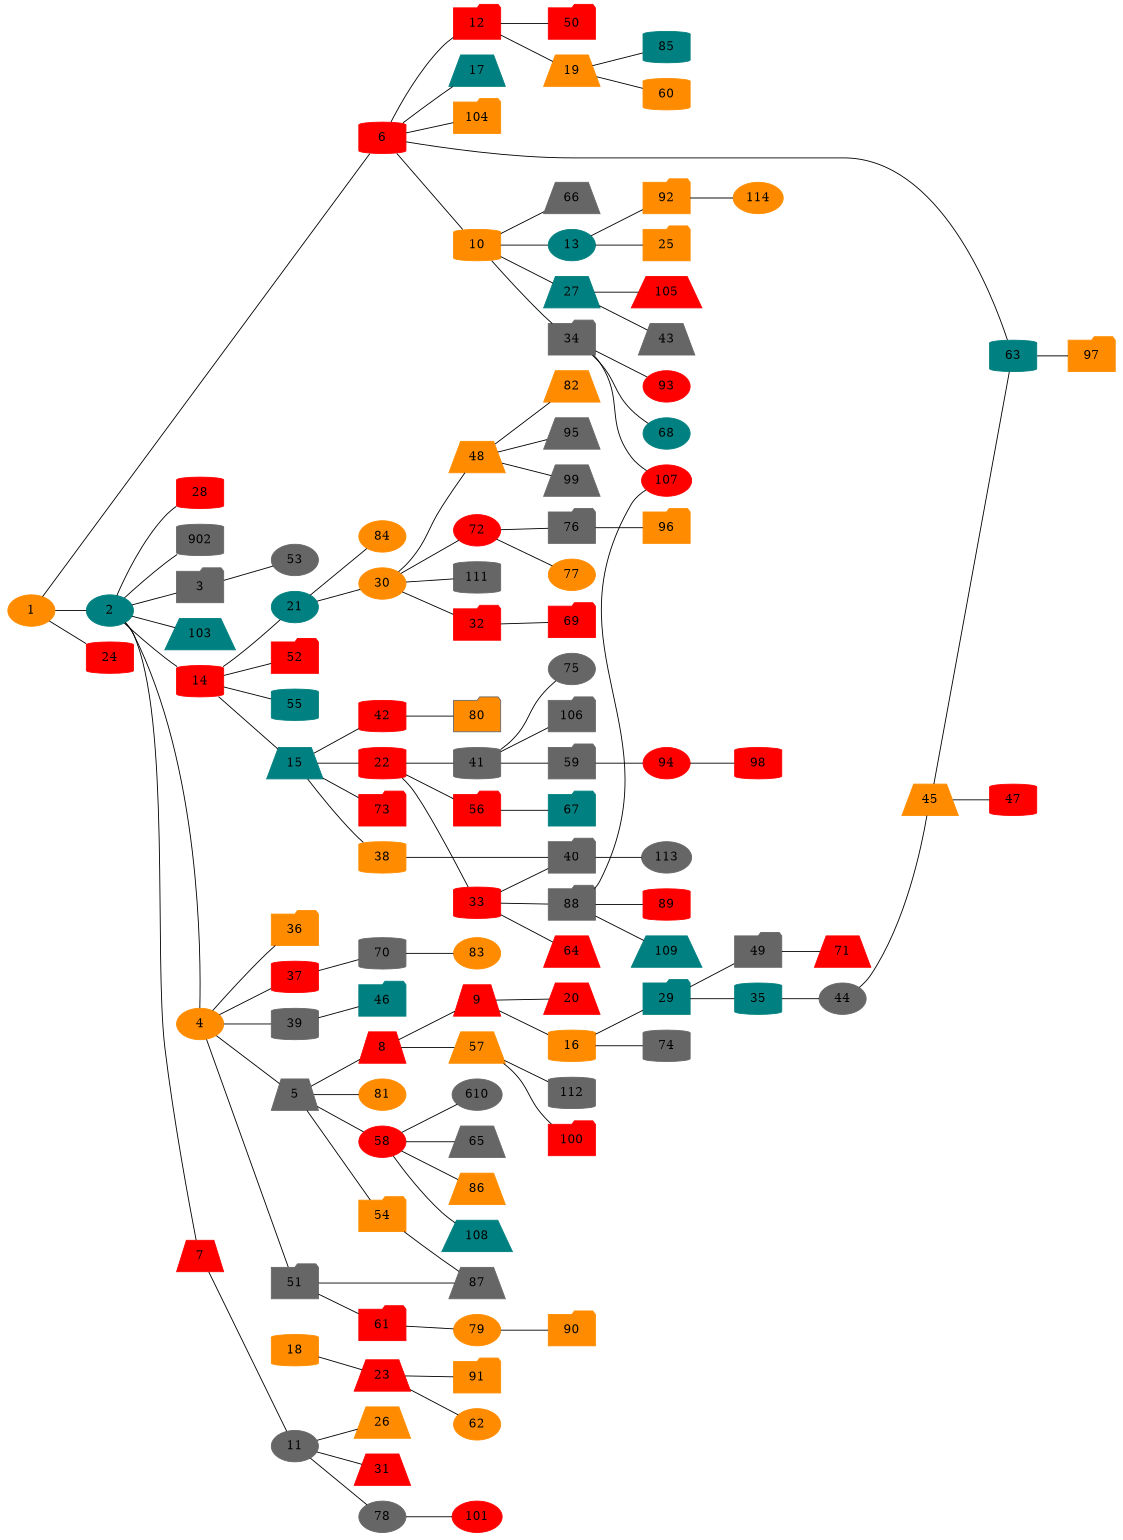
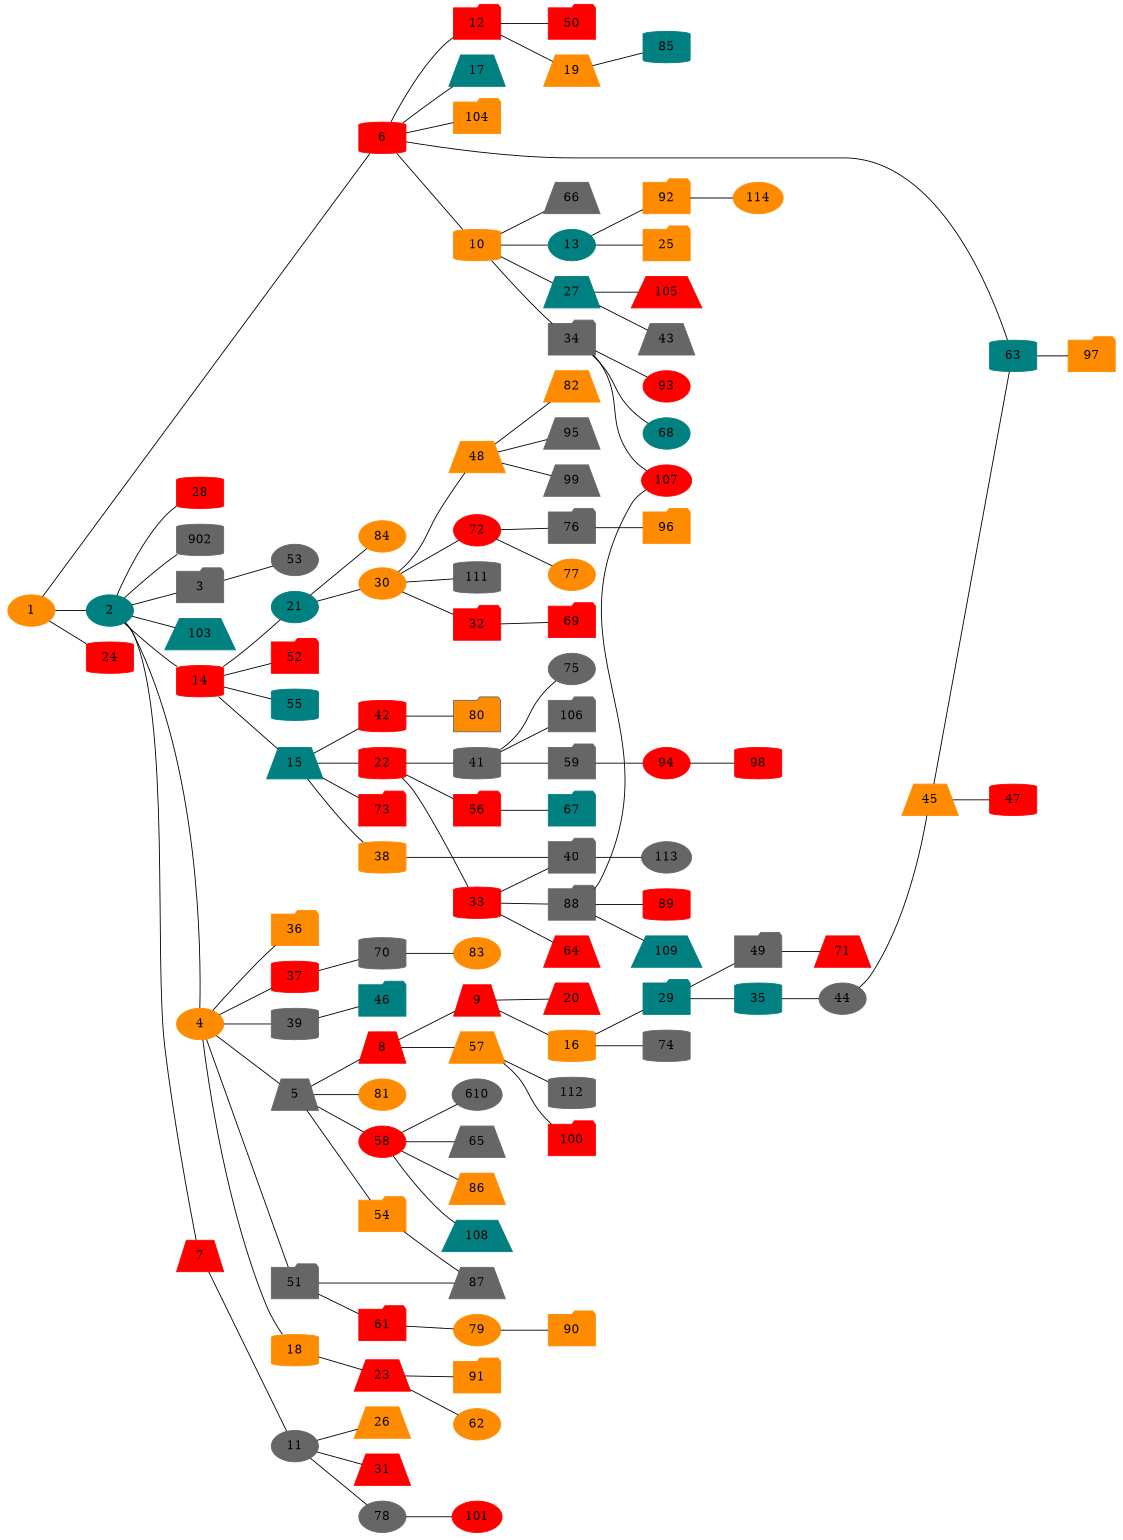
  graph {
    fontname="DejaVu Serif"
    rankdir=LR
    node [color=red fontname="DejaVu Serif" shape=folder style=filled]
    edge [fontname="DejaVu Serif"]
    1 [color=darkorange shape=ellipse]
    2 [color=teal shape=ellipse]
    6 [shape=cylinder]
    24 [shape=cylinder]
    3 [color=gray40]
    4 [color=darkorange shape=ellipse]
    7 [shape=trapezium]
    14 [shape=cylinder]
    28 [shape=cylinder]
    n10 [color=gray40 label=902 shape=cylinder]
    103 [color=teal shape=trapezium]
    10 [color=darkorange shape=cylinder]
    12
    17 [color=teal shape=trapezium]
    63 [color=teal shape=cylinder]
    104 [color=darkorange]
    53 [color=gray40 shape=ellipse]
    5 [color=gray40 shape=trapezium]
    18 [color=darkorange shape=cylinder]
    36 [color=darkorange]
    37 [shape=cylinder]
    39 [color=gray40 shape=cylinder]
    51 [color=gray40]
    11 [color=gray40 shape=ellipse]
    15 [color=teal shape=trapezium]
    21 [color=teal shape=ellipse]
    52
    55 [color=teal shape=cylinder]
    8 [shape=trapezium]
    58 [shape=ellipse]
    81 [color=darkorange shape=ellipse]
    54 [color=darkorange]
    23 [shape=trapezium]
    70 [color=gray40 shape=cylinder]
    46 [color=teal]
    61
    87 [color=gray40 shape=trapezium]
    9 [shape=trapezium]
    57 [color=darkorange shape=trapezium]
    65 [color=gray40 shape=trapezium]
    86 [color=darkorange shape=trapezium]
    108 [color=teal shape=trapezium]
    n43 [color=gray40 label=610 shape=ellipse]
    13 [color=teal shape=ellipse]
    27 [color=teal shape=trapezium]
    34 [color=gray40]
    66 [color=gray40 shape=trapezium]
    19 [color=darkorange shape=trapezium]
    50
    97 [color=darkorange]
    26 [color=darkorange shape=trapezium]
    31 [shape=trapezium]
    78 [color=gray40 shape=ellipse]
    16 [color=darkorange shape=cylinder]
    20 [shape=trapezium]
    100
    112 [color=gray40 shape=cylinder]
    29 [color=teal]
    74 [color=gray40 shape=cylinder]
    25 [color=darkorange]
    92 [color=darkorange]
    43 [color=gray40 shape=trapezium]
    105 [shape=trapezium]
    68 [color=teal shape=ellipse]
    93 [shape=ellipse]
    107 [shape=ellipse]
    101 [shape=ellipse]
-   60 [color=darkorange shape=cylinder]
    85 [color=teal shape=cylinder]
    114 [color=darkorange shape=ellipse]
    22 [shape=cylinder]
    38 [color=darkorange shape=cylinder]
    42 [shape=cylinder]
    73
    30 [color=darkorange shape=ellipse]
    84 [color=darkorange shape=ellipse]
    33 [shape=cylinder]
    41 [color=gray40 shape=cylinder]
    56
    40 [color=gray40]
    80 [color=gray40 fillcolor=darkorange]
    35 [color=teal shape=cylinder]
    49 [color=gray40]
    62 [color=darkorange shape=ellipse]
    91 [color=darkorange]
    32
    48 [color=darkorange shape=trapezium]
    72 [shape=ellipse]
    111 [color=gray40 shape=cylinder]
    64 [shape=trapezium]
    88 [color=gray40]
    59 [color=gray40]
    75 [color=gray40 shape=ellipse]
    106 [color=gray40]
    67 [color=teal]
    44 [color=gray40 shape=ellipse]
    71 [shape=trapezium]
    69
    82 [color=darkorange shape=trapezium]
    95 [color=gray40 shape=trapezium]
    99 [color=gray40 shape=trapezium]
    76 [color=gray40]
    77 [color=darkorange shape=ellipse]
    113 [color=gray40 shape=ellipse]
    89 [shape=cylinder]
    109 [color=teal shape=trapezium]
    45 [color=darkorange shape=trapezium]
    83 [color=darkorange shape=ellipse]
    94 [shape=ellipse]
    47 [shape=cylinder]
    79 [color=darkorange shape=ellipse]
    98 [shape=cylinder]
    90 [color=darkorange]
    96 [color=darkorange]
    1 -- 2
    1 -- 6
    1 -- 24
    2 -- 3
    2 -- 4
    2 -- 7
    2 -- 14
    2 -- 28
    2 -- n10
    2 -- 103
    6 -- 10
    6 -- 12
    6 -- 17
    6 -- 63
    6 -- 104
    3 -- 53
    4 -- 5
+   4 -- 18
    4 -- 36
    4 -- 37
    4 -- 39
    4 -- 51
    7 -- 11
    14 -- 15
    14 -- 21
    14 -- 52
    14 -- 55
    10 -- 13
    10 -- 27
    10 -- 34
    10 -- 66
    12 -- 19
    12 -- 50
    63 -- 97
    5 -- 8
    5 -- 58
    5 -- 81
    5 -- 54
    18 -- 23
    37 -- 70
    39 -- 46
    51 -- 61
    51 -- 87
    11 -- 26
    11 -- 31
    11 -- 78
    15 -- 22
    15 -- 38
    15 -- 42
    15 -- 73
    21 -- 30
    21 -- 84
    8 -- 9
    8 -- 57
    58 -- 65
    58 -- 86
    58 -- 108
    58 -- n43
    54 -- 87
    23 -- 62
    23 -- 91
    70 -- 83
    61 -- 79
    9 -- 16
    9 -- 20
    57 -- 100
    57 -- 112
    13 -- 25
    13 -- 92
    27 -- 43
    27 -- 105
    34 -- 68
    34 -- 93
    34 -- 107
-   19 -- 60
    19 -- 85
    78 -- 101
    16 -- 29
    16 -- 74
    29 -- 35
    29 -- 49
    92 -- 114
    22 -- 33
    22 -- 41
    22 -- 56
    38 -- 40
    42 -- 80
    30 -- 32
    30 -- 48
    30 -- 72
    30 -- 111
    33 -- 40
    33 -- 64
    33 -- 88
    41 -- 59
    41 -- 75
    41 -- 106
    56 -- 67
    40 -- 113
    35 -- 44
    49 -- 71
    32 -- 69
    48 -- 82
    48 -- 95
    48 -- 99
    72 -- 76
    72 -- 77
    88 -- 107
    88 -- 89
    88 -- 109
    59 -- 94
    44 -- 45
    76 -- 96
    45 -- 63
    45 -- 47
    94 -- 98
    79 -- 90
  }
